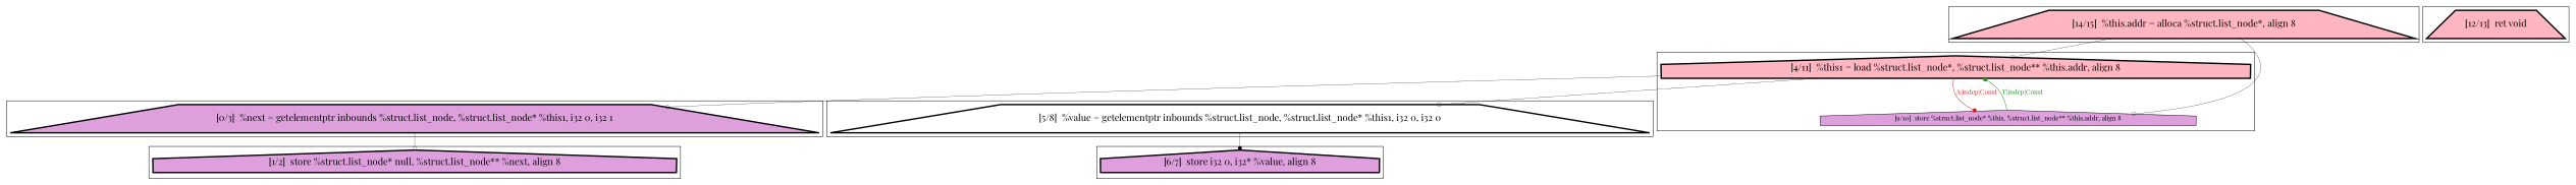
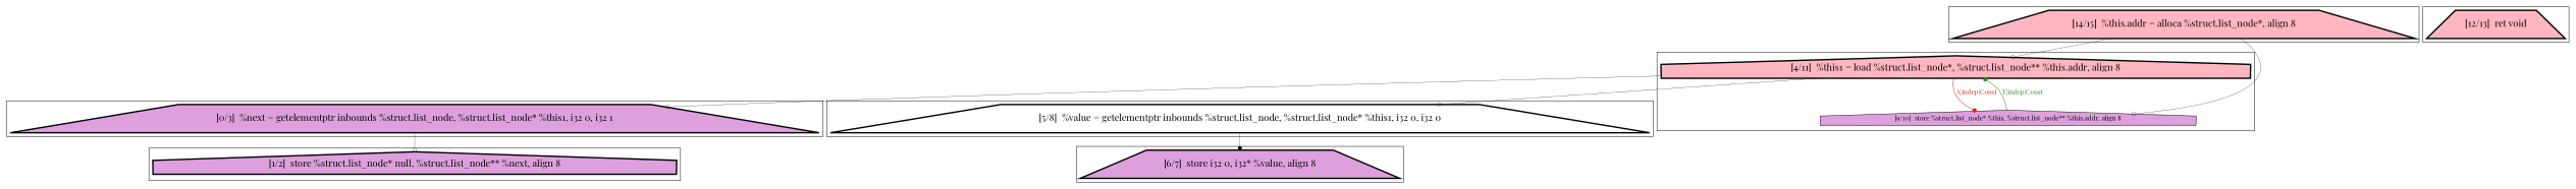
  digraph {
    fontname="Playfair Display"
    node [fillcolor=plum fontsize=20 penwidth=3.0 shape=trapezium style=filled fontname="Playfair Display"]
    edge [color=black fontcolor=black penwidth=0.5 style=solid arrowhead=odot fontname="Playfair Display"]
    n1 [label="[0/3]  %next = getelementptr inbounds %struct.list_node, %struct.list_node* %this1, i32 0, i32 1"]
    n2 [fillcolor=lightpink label="[12/13]  ret void"]
    n3 [fillcolor=lightpink label="[4/11]  %this1 = load %struct.list_node*, %struct.list_node** %this.addr, align 8" shape=house]
    n4 [label="[9/10]  store %struct.list_node* %this, %struct.list_node** %this.addr, align 8" shape=house fontsize="" penwidth=""]
    n5 [label="[1/2]  store %struct.list_node* null, %struct.list_node** %next, align 8" shape=house]
    n6 [fillcolor=lightpink label="[14/15]  %this.addr = alloca %struct.list_node*, align 8"]
    n7 [fillcolor=white label="[5/8]  %value = getelementptr inbounds %struct.list_node, %struct.list_node* %this1, i32 0, i32 0"]
-   n8 [label="[6/7]  store i32 0, i32* %value, align 8" shape=house]
+   n8 [label="[6/7]  store i32 0, i32* %value, align 8"]
    subgraph cluster_1 {
      n1
    }
    subgraph cluster_2 {
      n2
    }
    subgraph cluster_3 {
      n3
      n4
    }
    subgraph cluster_4 {
      n5
    }
    subgraph cluster_5 {
      n6
    }
    subgraph cluster_6 {
      n7
    }
    subgraph cluster_7 {
      n8
    }
    n1 -> n5
    n3 -> n1
    n3 -> n4 [color=firebrick3 fontcolor=firebrick3 label="A|indep|Const" penwidth=1.0 arrowhead=dot]
    n3 -> n7
    n4 -> n3 [color=forestgreen fontcolor=forestgreen label="T|indep|Const" penwidth=1.0 arrowhead=dot]
    n6 -> n3
    n6 -> n4
    n7 -> n8 [arrowhead=dot]
  }
